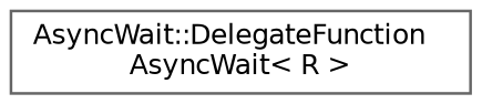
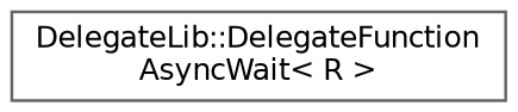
  digraph {
    rankdir=TB
-   n1 [color=grey40 fillcolor=white fontname=Helvetica fontsize=10 height=0.2 label="AsyncWait::DelegateFunction\lAsyncWait\< R \>" shape=box style=filled width=0.4]
+   n1 [color=grey40 fillcolor=white fontname=Helvetica fontsize=10 height=0.2 label="DelegateLib::DelegateFunction\lAsyncWait\< R \>" shape=box style=filled width=0.4]
  }
